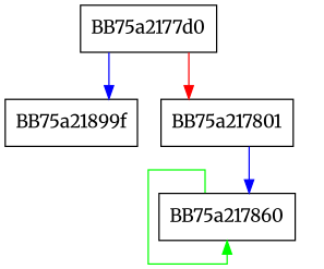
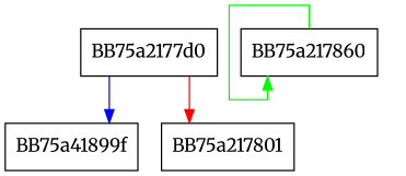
  digraph {
    fontname=Merriweather
    splines=ortho
    node [fontname=Merriweather shape=box]
    edge [color=blue fontname=Merriweather]
    BB75a2177d0
-   BB75a21899f
+   BB75a21899f [label=BB75a41899f]
    BB75a217801
    BB75a217860
    BB75a2177d0 -> BB75a21899f
    BB75a2177d0 -> BB75a217801 [color=red]
-   BB75a217801 -> BB75a217860
    BB75a217860 -> BB75a217860 [color=green]
  }
